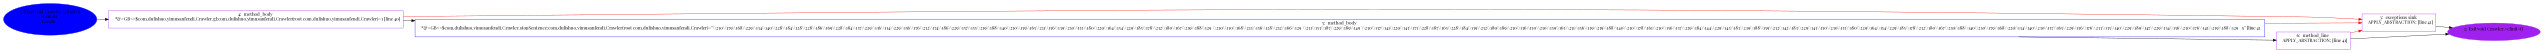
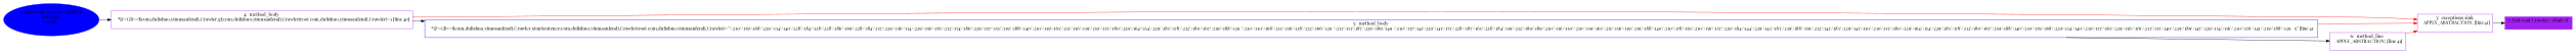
  digraph {
    fontname="Playfair Display"
    rankdir=LR
    node [color=purple fontname="Playfair Display" shape=box]
    edge [fontname="Playfair Display"]
    n1 [color=blue label="1: Start void Crawler.<clinit>()\nFormals: \nLocals:  \n  " style=filled shape=""]
    n2 [label="4:  method_body \n   *&#GB<>$com.dulishuo.yimusanfendi.Crawler.gl:com.dulishuo.yimusanfendi.Crawler(root com.dulishuo.yimusanfendi.Crawler)=1 [line 40]\n "]
    n3 [label="3:  exceptions sink \n   APPLY_ABSTRACTION; [line 41]\n "]
    n4 [color=blue label="5:  method_body \n   *&#GB<>$com.dulishuo.yimusanfendi.Crawler.stopSentence:com.dulishuo.yimusanfendi.Crawler(root com.dulishuo.yimusanfendi.Crawler)=\"\\\\230\\\\179\\\\168\\\\229\\\\134\\\\140\\\\228\\\\184\\\\128\\\\228\\\\186\\\\169\\\\228\\\\184\\\\137\\\\229\\\\136\\\\134\\\\229\\\\156\\\\176\\\\232\\\\174\\\\186\\\\229\\\\157\\\\155\\\\239\\\\188\\\\140\\\\230\\\\159\\\\165\\\\231\\\\156\\\\139\\\\230\\\\155\\\\180\\\\229\\\\164\\\\154\\\\229\\\\185\\\\178\\\\232\\\\180\\\\167\\\\239\\\\188\\\\129 \\\\230\\\\130\\\\168\\\\233\\\\156\\\\128\\\\232\\\\166\\\\129 \\\\231\\\\153\\\\187\\\\229\\\\189\\\\149 \\\\230\\\\137\\\\141\\\\229\\\\143\\\\175\\\\228\\\\187\\\\165\\\\228\\\\184\\\\139\\\\232\\\\189\\\\189\\\\230\\\\136\\\\150\\\\230\\\\159\\\\165\\\\231\\\\156\\\\139\\\\239\\\\188\\\\140\\\\230\\\\178\\\\161\\\\230\\\\156\\\\137\\\\229\\\\184\\\\144\\\\229\\\\143\\\\183\\\\239\\\\188\\\\159\\\\232\\\\142\\\\183\\\\229\\\\143\\\\150\\\\230\\\\155\\\\180\\\\229\\\\164\\\\154\\\\229\\\\185\\\\178\\\\232\\\\180\\\\167\\\\239\\\\188\\\\140\\\\230\\\\179\\\\168\\\\229\\\\134\\\\140\\\\230\\\\157\\\\165\\\\229\\\\156\\\\176\\\\233\\\\135\\\\140\\\\229\\\\189\\\\147\\\\229\\\\134\\\\156\\\\230\\\\176\\\\145\\\\239\\\\188\\\\129   x\" [line 41]\n "]
-   n5 [label="2: Exit void Crawler.<clinit>() \n  " style=filled shape=""]
+   n5 [label="2: Exit void Crawler.<clinit>() \n  " style=filled]
    n6 [label="6:  method_line \n   APPLY_ABSTRACTION; [line 41]\n "]
    n1 -> n2
    n2 -> n3 [color=red]
    n2 -> n4
    n3 -> n5
    n4 -> n3 [color=red]
    n4 -> n6
    n6 -> n3 [color=red]
-   n6 -> n5
  }
